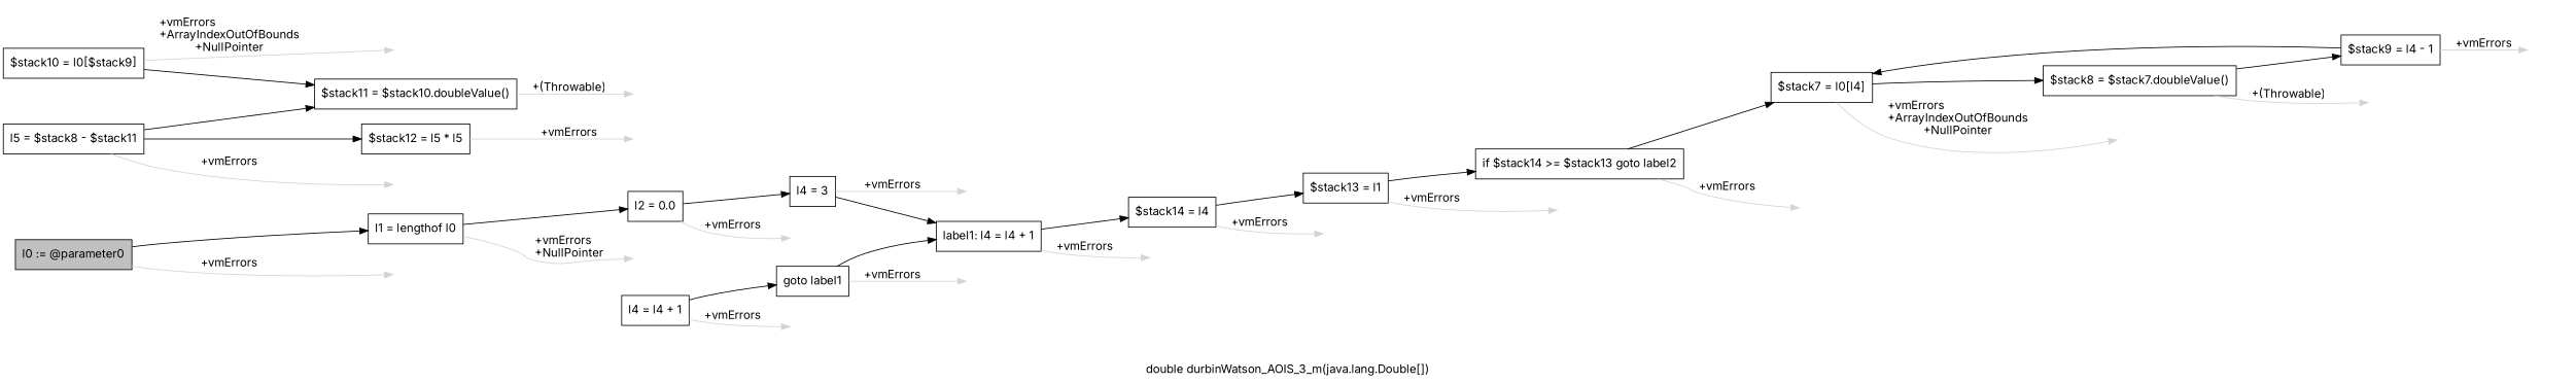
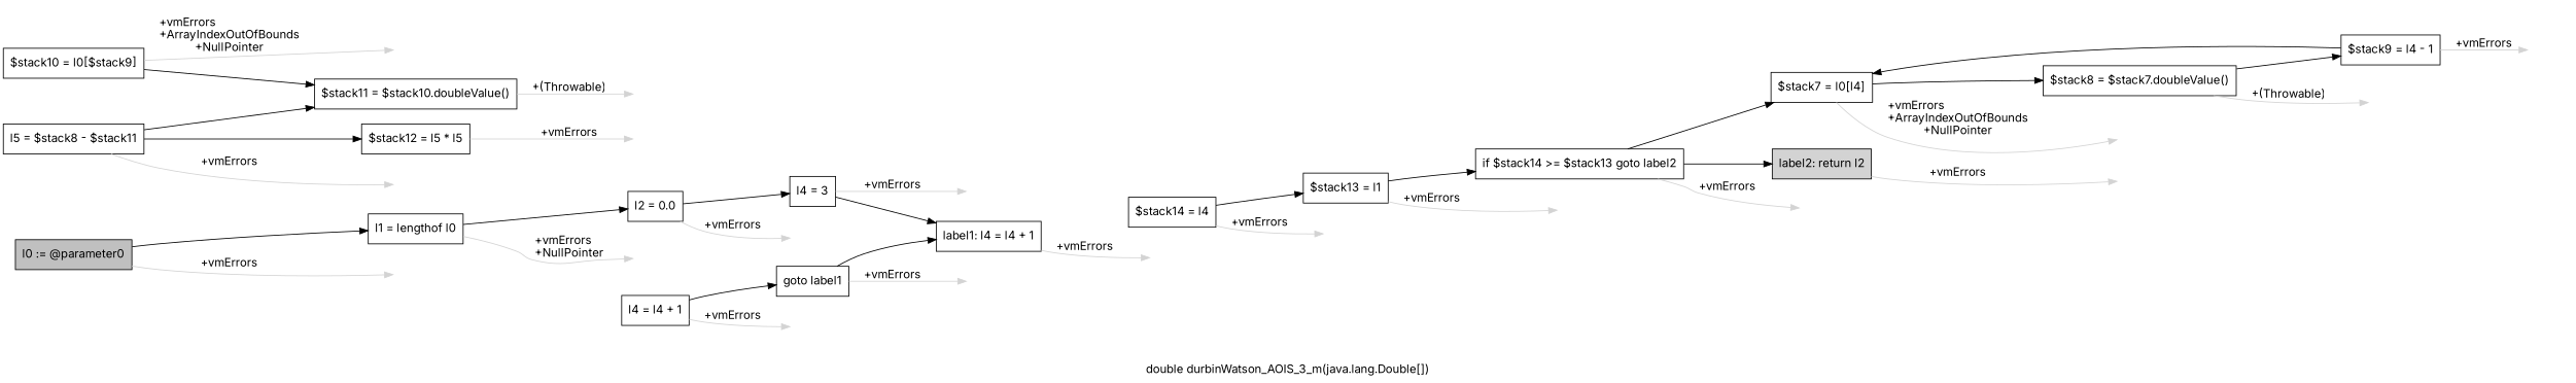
  digraph {
    fontname=Inter
    label="double durbinWatson_AOIS_3_m(java.lang.Double[])"
    rankdir=LR
    node [fontname=Inter shape=box style=invis]
    edge [color=lightgray fontname=Inter]
    n1 [fillcolor=gray label="l0 := @parameter0" style=filled]
    n2 [label="l1 = lengthof l0" style=""]
    n3 [label=Esc]
    n4 [label="l2 = 0.0" style=""]
    n5 [label=Esc]
    n6 [label="l4 = 3" style=""]
    n7 [label=Esc]
    n8 [label="label1: l4 = l4 + 1" style=""]
    n9 [label=Esc]
    n10 [label="$stack14 = l4" style=""]
    n11 [label=Esc]
    n12 [label="$stack13 = l1" style=""]
    n13 [label=Esc]
    n14 [label="if $stack14 >= $stack13 goto label2" style=""]
    n15 [label=Esc]
    n16 [label="$stack7 = l0[l4]" style=""]
+   n17 [fillcolor=lightgray label="label2: return l2" style=filled]
    n18 [label=Esc]
    n19 [label="$stack8 = $stack7.doubleValue()" style=""]
    n20 [label=Esc]
    n21 [label=Esc]
    n22 [label="$stack9 = l4 - 1" style=""]
    n23 [label=Esc]
    n24 [label=Esc]
    n25 [label="$stack10 = l0[$stack9]" style=""]
    n26 [label="$stack11 = $stack10.doubleValue()" style=""]
    n27 [label=Esc]
    n28 [label=Esc]
    n29 [label="l5 = $stack8 - $stack11" style=""]
    n30 [label="$stack12 = l5 * l5" style=""]
    n31 [label=Esc]
    n32 [label=Esc]
    n33 [label="l4 = l4 + 1" style=""]
    n34 [label="goto label1" style=""]
    n35 [label=Esc]
    n36 [label=Esc]
    n37 [label=Esc]
    n1 -> n2 [color=black]
    n1 -> n3 [label="\l+vmErrors"]
    n2 -> n4 [color=black]
    n2 -> n5 [label="\l+vmErrors\l+NullPointer"]
    n4 -> n6 [color=black]
    n4 -> n7 [label="\l+vmErrors"]
    n6 -> n8 [color=black]
    n6 -> n9 [label="\l+vmErrors"]
-   n8 -> n10 [color=black]
    n8 -> n11 [label="\l+vmErrors"]
    n10 -> n12 [color=black]
    n10 -> n13 [label="\l+vmErrors"]
    n12 -> n14 [color=black]
    n12 -> n15 [label="\l+vmErrors"]
    n14 -> n16 [color=black]
+   n14 -> n17 [color=black]
    n14 -> n18 [label="\l+vmErrors"]
    n16 -> n19 [color=black]
    n16 -> n20 [label="\l+vmErrors\l+ArrayIndexOutOfBounds\l+NullPointer"]
+   n17 -> n21 [label="\l+vmErrors"]
    n19 -> n22 [color=black]
    n19 -> n23 [label="\l+(Throwable)"]
    n22 -> n16 [color=black]
    n22 -> n24 [label="\l+vmErrors"]
    n25 -> n26 [color=black]
    n25 -> n27 [label="\l+vmErrors\l+ArrayIndexOutOfBounds\l+NullPointer"]
    n26 -> n28 [label="\l+(Throwable)"]
    n29 -> n26 [color=black]
    n29 -> n30 [color=black]
    n29 -> n31 [label="\l+vmErrors"]
    n30 -> n32 [label="\l+vmErrors"]
    n33 -> n34 [color=black]
    n33 -> n35 [label="\l+vmErrors"]
    n34 -> n8 [color=black]
    n34 -> n37 [label="\l+vmErrors"]
  }
